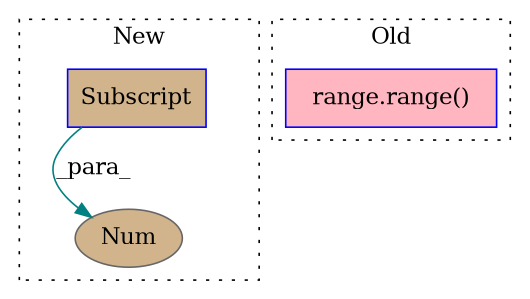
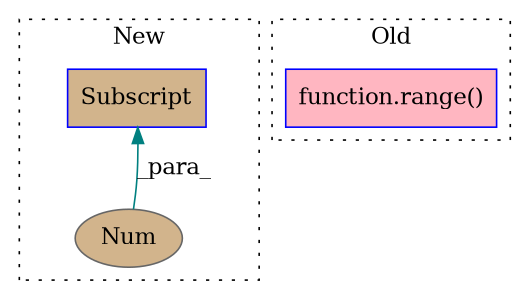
  digraph {
    node [shape=box style=filled fillcolor=tan color=blue]
    n1 [a=63 l="14,0" label=Subscript s="1805,0"]
    n2 [a=76 l=1 label=Num s=1817 shape=ellipse color=gray40]
-   n3 [a=75 l="6,1" label="range.range()" s="1116,1150" fillcolor=lightpink]
+   n3 [a=75 l="6,1" label="function.range()" s="1116,1150" fillcolor=lightpink]
    subgraph cluster_1 {
      label=New
      style=dotted
      n1
      n2
    }
    subgraph cluster_2 {
      label=Old
      style=dotted
      n3
    }
-   n1 -> n2 [label=_para_ color=teal]
+   n2 -> n1 [label=_para_ color=teal]
  }
